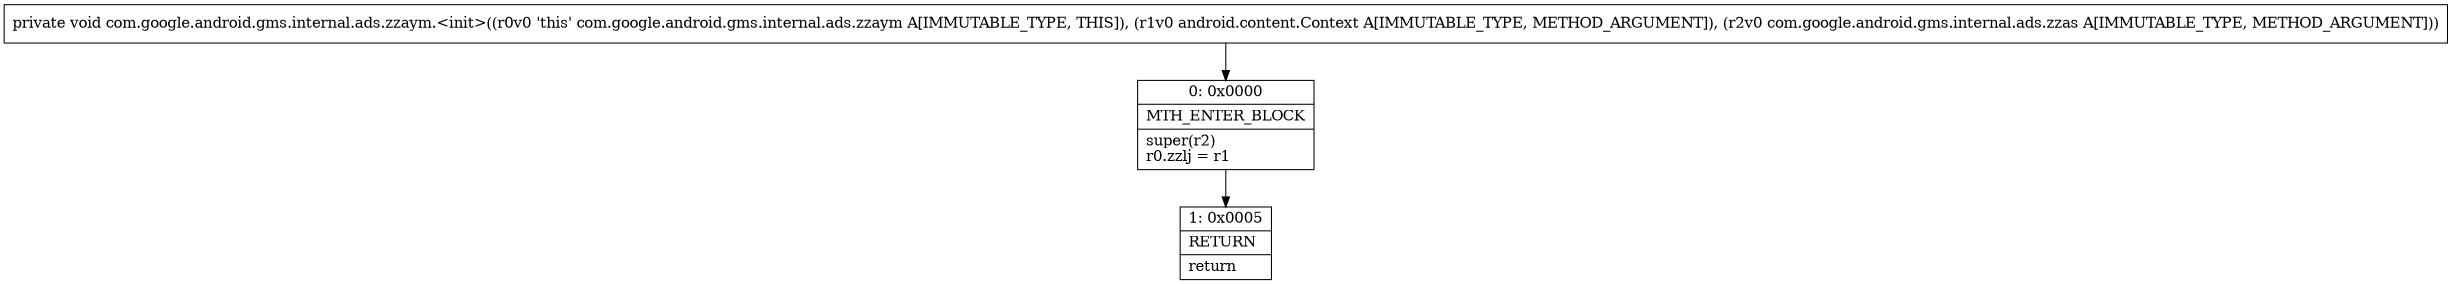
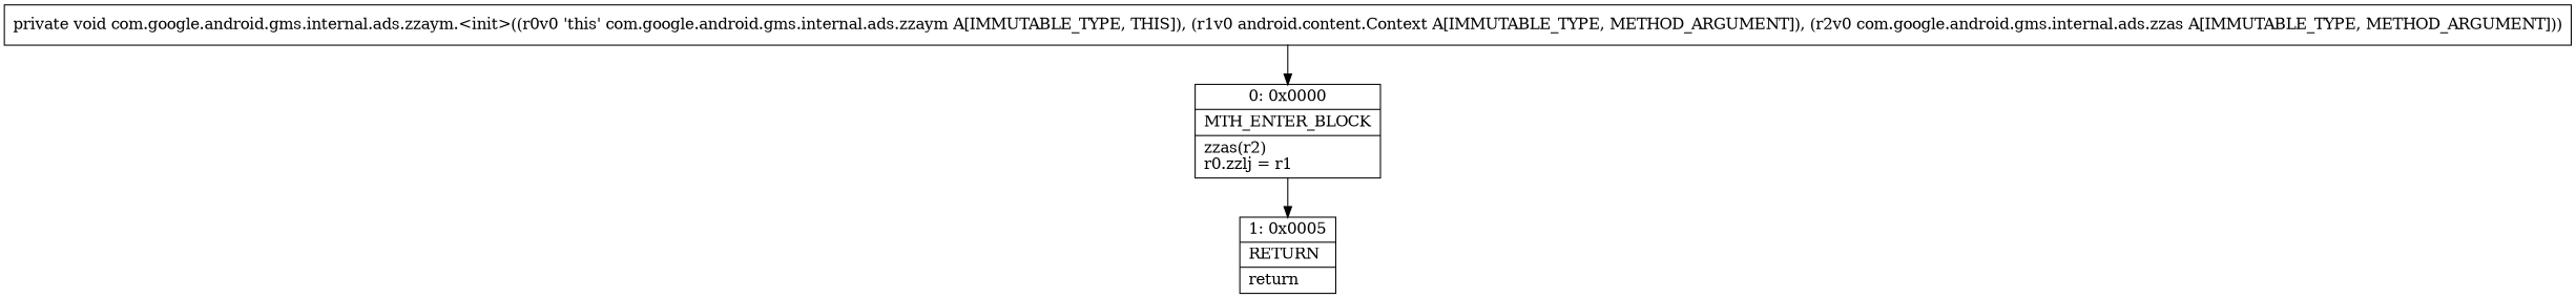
  digraph {
    node [shape=record]
-   n1 [label="{0\:\ 0x0000|MTH_ENTER_BLOCK\l|super(r2)\lr0.zzlj = r1\l}"]
+   n1 [label="{0\:\ 0x0000|MTH_ENTER_BLOCK\l|zzas(r2)\lr0.zzlj = r1\l}"]
    n2 [label="{1\:\ 0x0005|RETURN\l|return\l}"]
    n3 [label="{private void com.google.android.gms.internal.ads.zzaym.\<init\>((r0v0 'this' com.google.android.gms.internal.ads.zzaym A[IMMUTABLE_TYPE, THIS]), (r1v0 android.content.Context A[IMMUTABLE_TYPE, METHOD_ARGUMENT]), (r2v0 com.google.android.gms.internal.ads.zzas A[IMMUTABLE_TYPE, METHOD_ARGUMENT])) }"]
    n1 -> n2
    n3 -> n1
  }
